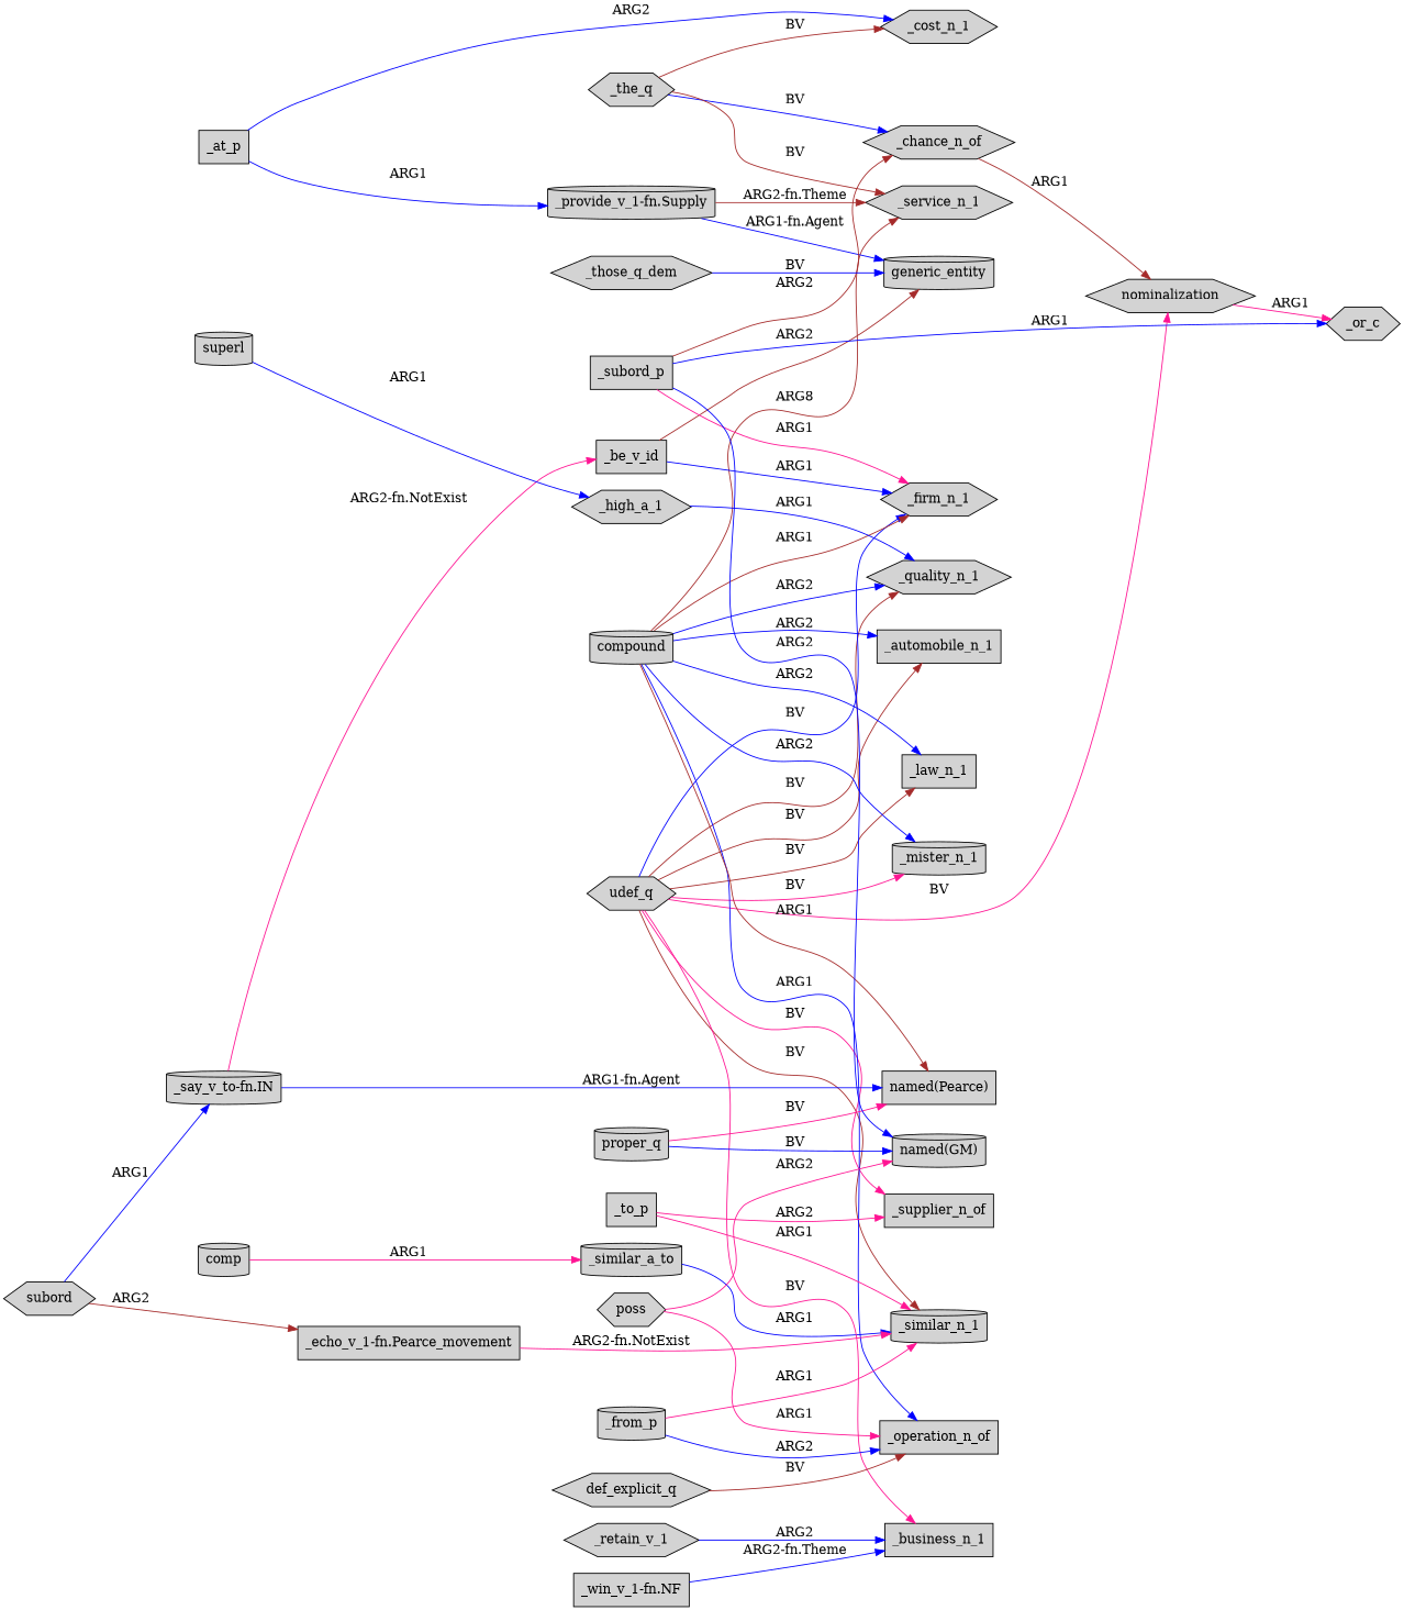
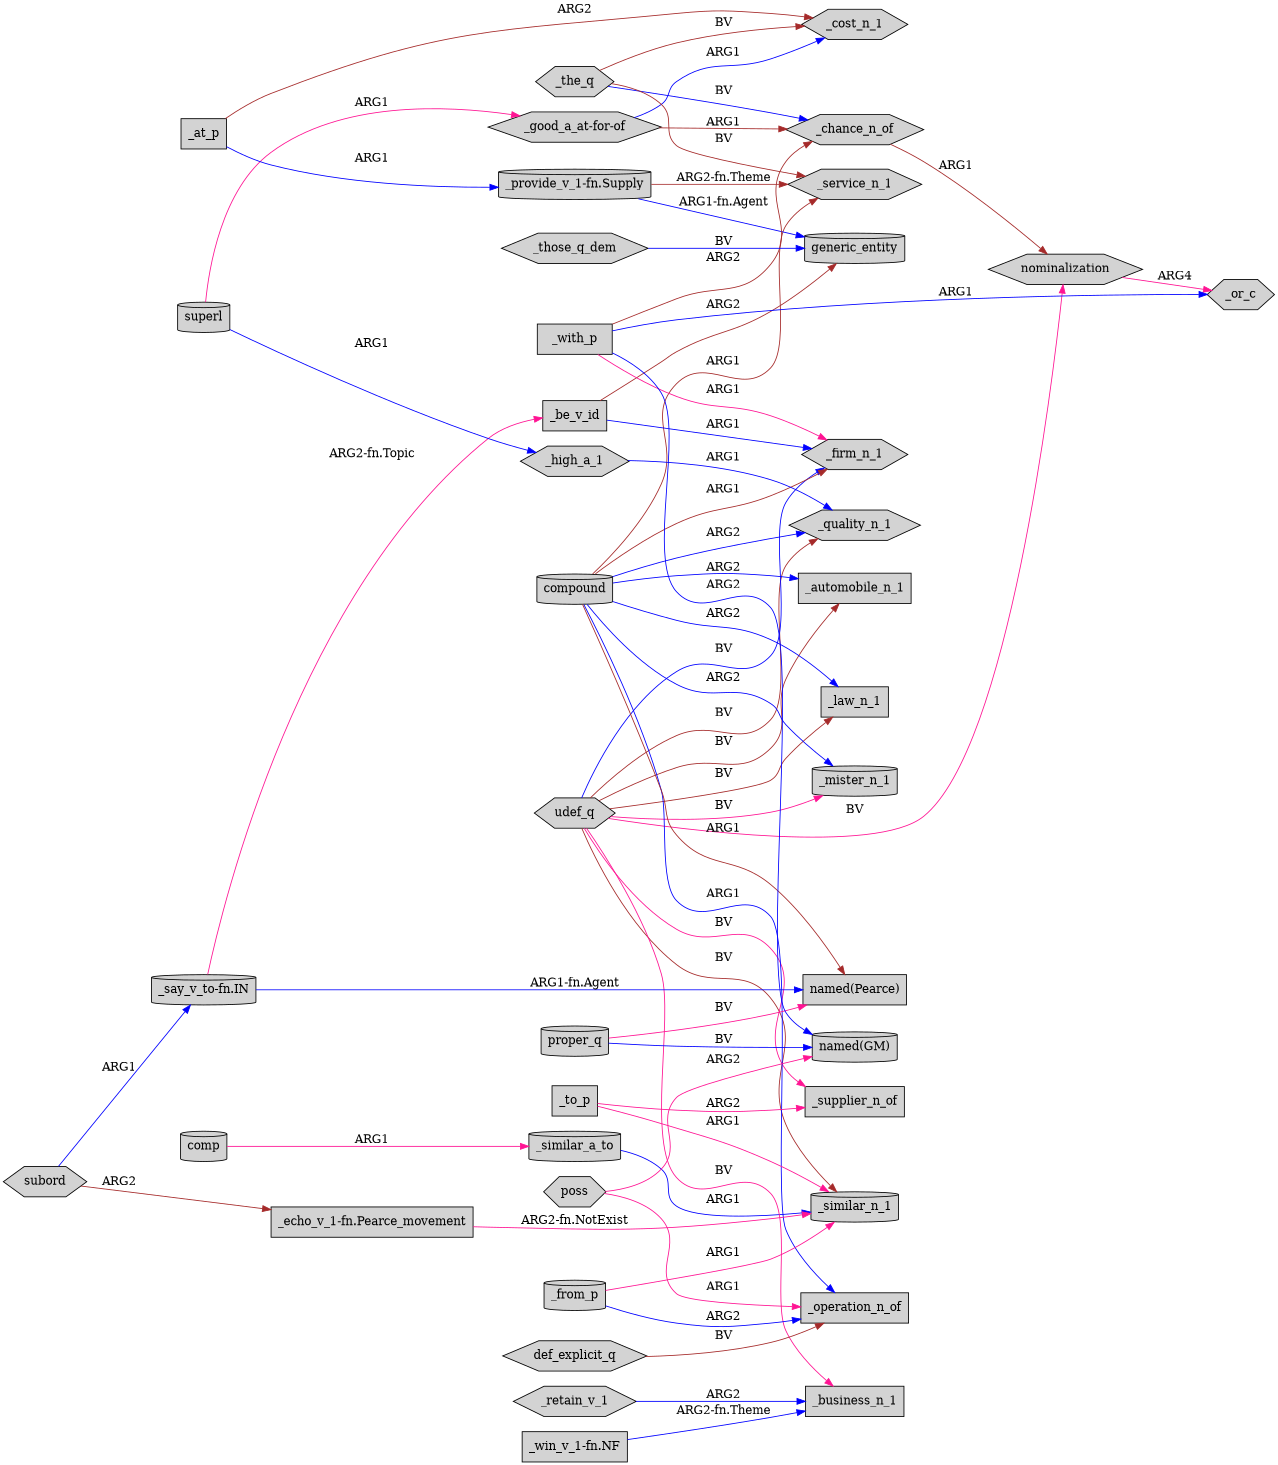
  digraph {
    rankdir=LR
    node [shape=hexagon style=filled]
    edge [color=blue]
+   "_good_a_at-for-of"
    _cost_n_1
    _chance_n_of
    nominalization
    comp [shape=cylinder]
    _similar_a_to [shape=cylinder]
    n7 [label=_similar_n_1 shape=cylinder]
    udef_q
    _quality_n_1
    _mister_n_1 [shape=cylinder]
    _automobile_n_1 [shape=box]
    _firm_n_1
    _law_n_1 [shape=box]
    _supplier_n_of [shape=box]
    _business_n_1 [shape=box]
    _or_c
    compound [shape=cylinder]
    _operation_n_of [shape=box]
    _service_n_1
    "named(Pearce)" [shape=box]
    "_provide_v_1-fn.Supply" [shape=cylinder]
    generic_entity [shape=cylinder]
    poss
    "named(GM)" [shape=cylinder]
    n25 [label="_echo_v_1-fn.Pearce_movement" shape=box]
    subord
    "_say_v_to-fn.IN" [shape=cylinder]
    _be_v_id [shape=box]
    _to_p [shape=box]
    _the_q
    superl [shape=cylinder]
    _high_a_1
    proper_q [shape=cylinder]
    _at_p [shape=box]
-   _with_p [shape=box label=_subord_p]
+   _with_p [shape=box]
    def_explicit_q
    _retain_v_1
    _from_p [shape=cylinder]
    "_win_v_1-fn.NF" [shape=box]
    _those_q_dem
+   "_good_a_at-for-of" -> _cost_n_1 [label=ARG1]
+   "_good_a_at-for-of" -> _chance_n_of [color=brown label=ARG1]
    _chance_n_of -> nominalization [color=brown label=ARG1]
-   nominalization -> _or_c [color=deeppink label=ARG1]
+   nominalization -> _or_c [color=deeppink label=ARG4]
    comp -> _similar_a_to [color=deeppink label=ARG1]
    _similar_a_to -> n7 [label=ARG1]
    udef_q -> nominalization [color=deeppink label=BV]
    udef_q -> n7 [color=brown label=BV]
    udef_q -> _quality_n_1 [color=brown label=BV]
    udef_q -> _mister_n_1 [color=deeppink label=BV]
    udef_q -> _automobile_n_1 [color=brown label=BV]
    udef_q -> _firm_n_1 [label=BV]
    udef_q -> _law_n_1 [color=brown label=BV]
    udef_q -> _supplier_n_of [color=deeppink label=BV]
    udef_q -> _business_n_1 [color=deeppink label=BV]
    compound -> _quality_n_1 [label=ARG2]
    compound -> _mister_n_1 [label=ARG2]
    compound -> _automobile_n_1 [label=ARG2]
    compound -> _firm_n_1 [color=brown label=ARG1]
    compound -> _law_n_1 [label=ARG2]
    compound -> _operation_n_of [label=ARG1]
-   compound -> _service_n_1 [color=brown label=ARG8]
+   compound -> _service_n_1 [color=brown label=ARG1]
    compound -> "named(Pearce)" [color=brown label=ARG1]
    "_provide_v_1-fn.Supply" -> _service_n_1 [color=brown label="ARG2-fn.Theme"]
    "_provide_v_1-fn.Supply" -> generic_entity [label="ARG1-fn.Agent"]
    poss -> _operation_n_of [color=deeppink label=ARG1]
    poss -> "named(GM)" [color=deeppink label=ARG2]
    n25 -> n7 [color=deeppink label="ARG2-fn.NotExist"]
    subord -> n25 [color=brown label=ARG2]
    subord -> "_say_v_to-fn.IN" [label=ARG1]
    "_say_v_to-fn.IN" -> "named(Pearce)" [label="ARG1-fn.Agent"]
-   "_say_v_to-fn.IN" -> _be_v_id [color=deeppink label="ARG2-fn.NotExist"]
+   "_say_v_to-fn.IN" -> _be_v_id [color=deeppink label="ARG2-fn.Topic"]
    _be_v_id -> _firm_n_1 [label=ARG1]
    _be_v_id -> generic_entity [color=brown label=ARG2]
    _to_p -> n7 [color=deeppink label=ARG1]
    _to_p -> _supplier_n_of [color=deeppink label=ARG2]
    _the_q -> _cost_n_1 [color=brown label=BV]
    _the_q -> _chance_n_of [label=BV]
    _the_q -> _service_n_1 [color=brown label=BV]
+   superl -> "_good_a_at-for-of" [color=deeppink label=ARG1]
    superl -> _high_a_1 [label=ARG1]
    _high_a_1 -> _quality_n_1 [label=ARG1]
    proper_q -> "named(Pearce)" [color=deeppink label=BV]
    proper_q -> "named(GM)" [label=BV]
-   _at_p -> _cost_n_1 [label=ARG2]
+   _at_p -> _cost_n_1 [color=brown label=ARG2]
    _at_p -> "_provide_v_1-fn.Supply" [label=ARG1]
    _with_p -> _chance_n_of [color=brown label=ARG2]
    _with_p -> _firm_n_1 [color=deeppink label=ARG1]
    _with_p -> _or_c [label=ARG1]
    _with_p -> "named(GM)" [label=ARG2]
    def_explicit_q -> _operation_n_of [color=brown label=BV]
    _retain_v_1 -> _business_n_1 [label=ARG2]
    _from_p -> n7 [color=deeppink label=ARG1]
    _from_p -> _operation_n_of [label=ARG2]
    "_win_v_1-fn.NF" -> _business_n_1 [label="ARG2-fn.Theme"]
    _those_q_dem -> generic_entity [label=BV]
  }
